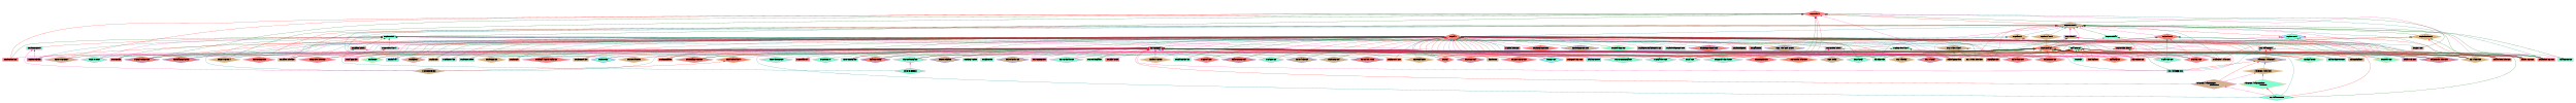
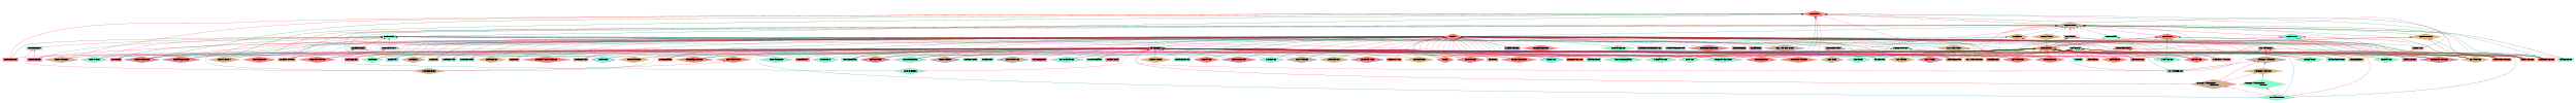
  digraph {
    node [color=deeppink fillcolor=salmon fontname=Helvetica fontsize=10 shape=diamond style=filled]
    edge [color=darkgreen dir=back fontname=Helvetica fontsize=10 labelfontname=Helvetica labelfontsize=10 style=solid]
    n1 [fontcolor=black height=0.2 label="src/section.h" width=0.4]
    n2 [color=darkorange fillcolor=tan height=0.2 label="src/commentcnv.l" width=0.4]
    n3 [fillcolor=tan height=0.2 label="src/commentscan.l" width=0.4]
    n4 [fillcolor=aquamarine height=0.2 label="src/definition.cpp" width=0.4]
    n5 [height=0.2 label="src/docbookgen.cpp" shape=box width=0.4]
    n6 [fillcolor=aquamarine height=0.2 label="src/docnode.h" shape=box width=0.4]
    n7 [height=0.2 label="src/doctokenizer.l" shape=box width=0.4]
    n8 [color=blue height=0.2 label="src/perlmodgen.cpp" width=0.4]
    n9 [color=darkorange fillcolor=tan height=0.2 label="src/sqlite3gen.cpp" shape=box width=0.4]
    n10 [color=darkorange fillcolor=tan height=0.2 label="src/xmlgen.cpp" width=0.4]
    n11 [fillcolor=tan height=0.2 label="src/entry.cpp" shape=box width=0.4]
    n12 [color=gray40 fillcolor=tan height=0.2 label="src/outputgen.h" width=0.4]
    n13 [fillcolor=aquamarine height=0.2 label="src/searchindex_js.cpp" width=0.4]
    n14 [height=0.2 label="src/tagreader.cpp" width=0.4]
    n15 [color=blue height=0.2 label="src/docnode.cpp" shape=box width=0.4]
    n16 [fillcolor=aquamarine height=0.2 label="src/docparser_p.h" shape=box width=0.4]
    n17 [color=blue height=0.2 label="src/dotfilepatcher.cpp" width=0.4]
    n18 [height=0.2 label="src/htmldocvisitor.h" shape=box width=0.4]
    n19 [height=0.2 label="src/htmlgen.cpp" width=0.4]
    n20 [color=darkorange fillcolor=aquamarine height=0.2 label="src/latexdocvisitor.h" shape=box width=0.4]
    n21 [color=gray40 height=0.2 label="src/latexgen.cpp" width=0.4]
    n22 [fillcolor=aquamarine height=0.2 label="src/layout.cpp" width=0.4]
    n23 [fillcolor=tan height=0.2 label="src/mandocvisitor.h" shape=box width=0.4]
    n24 [height=0.2 label="src/msc.cpp" shape=box width=0.4]
    n25 [color=gray40 height=0.2 label="src/rtfdocvisitor.h" shape=box width=0.4]
    n26 [fillcolor=aquamarine height=0.2 label="src/textdocvisitor.h" shape=box width=0.4]
    n27 [color=gray40 fillcolor=tan height=0.2 label="src/xmldocvisitor.h" width=0.4]
    n28 [fillcolor=tan height=0.2 label="src/docbookvisitor.cpp" shape=box width=0.4]
    n29 [color=gray40 height=0.2 label="src/htmldocvisitor.cpp" shape=box width=0.4]
    n30 [color=blue height=0.2 label="src/latexdocvisitor.cpp" width=0.4]
    n31 [color=darkorange height=0.2 label="src/mandocvisitor.cpp" width=0.4]
    n32 [fillcolor=tan height=0.2 label="src/rtfdocvisitor.cpp" shape=box width=0.4]
    n33 [color=darkorange fillcolor=tan height=0.2 label="src/xmldocvisitor.cpp" shape=box width=0.4]
    n34 [color=gray40 height=0.2 label="src/defgen.cpp" shape=box width=0.4]
    n35 [color=darkorange fillcolor=tan height=0.2 label="src/devnullgen.h" width=0.4]
    n36 [color=darkorange height=0.2 label="src/outputlist.h" width=0.4]
    n37 [color=gray40 fillcolor=aquamarine height=0.2 label="src/fileparser.cpp" shape=box width=0.4]
    n38 [color=blue fillcolor=aquamarine height=0.2 label="src/lexcode.l" width=0.4]
    n39 [color=darkorange fillcolor=tan height=0.2 label="src/outputlist.cpp" width=0.4]
    n40 [color=darkorange fillcolor=tan height=0.2 label="src/docbookgen.h" width=0.4]
    n41 [color=gray40 height=0.2 label="src/htmlgen.h" width=0.4]
    n42 [color=blue fillcolor=aquamarine height=0.2 label="src/latexgen.h" width=0.4]
    n43 [color=gray40 fillcolor=aquamarine height=0.2 label="src/groupdef.h" shape=box width=0.4]
    n44 [height=0.2 label="src/outputgen.cpp" width=0.4]
    n45 [color=darkorange fillcolor=tan height=0.2 label="src/rtfgen.h" width=0.4]
    n46 [color=gray40 height=0.2 label="src/util.h" width=0.4]
    n47 [color=blue fillcolor=tan height=0.2 label="src/xmlgen.h" shape=box width=0.4]
    n48 [color=gray40 fillcolor=tan height=0.2 label="src/docparser.cpp" width=0.4]
    n49 [color=gray40 fillcolor=aquamarine height=0.2 label="src/ftvhelp.cpp" width=0.4]
    n50 [fillcolor=aquamarine height=0.2 label="src/util.cpp" width=0.4]
    n51 [color=gray40 height=0.2 label="src/mangen.cpp" shape=box width=0.4]
    n52 [color=darkorange fillcolor=aquamarine height=0.2 label="src/rtfgen.cpp" shape=box width=0.4]
    n53 [height=0.2 label="src/textdocvisitor.cpp" width=0.4]
    n54 [color=darkorange height=0.2 label="src/classdef.cpp" shape=box width=0.4]
    n55 [color=darkorange fillcolor=aquamarine height=0.2 label="src/classlist.cpp" width=0.4]
    n56 [color=gray40 fillcolor=aquamarine height=0.2 label="src/code.l" shape=box width=0.4]
    n57 [color=gray40 height=0.2 label="src/codefragment.cpp" width=0.4]
    n58 [fillcolor=aquamarine height=0.2 label="src/conceptdef.cpp" shape=box width=0.4]
    n59 [color=darkorange height=0.2 label="src/dirdef.cpp" shape=box width=0.4]
    n60 [color=darkorange height=0.2 label="src/doxygen.cpp" shape=box width=0.4]
    n61 [color=darkorange height=0.2 label="src/filedef.cpp" width=0.4]
    n62 [color=blue height=0.2 label="src/fortrancode.l" width=0.4]
    n63 [color=blue fillcolor=tan height=0.2 label="src/groupdef.cpp" width=0.4]
    n64 [height=0.2 label="src/index.cpp" width=0.4]
    n65 [fillcolor=aquamarine height=0.2 label="src/memberdef.cpp" width=0.4]
    n66 [fillcolor=aquamarine height=0.2 label="src/membergroup.cpp" shape=box width=0.4]
    n67 [fillcolor=aquamarine height=0.2 label="src/memberlist.cpp" width=0.4]
    n68 [color=darkorange fillcolor=aquamarine height=0.2 label="src/moduledef.cpp" shape=box width=0.4]
    n69 [color=gray40 fillcolor=aquamarine height=0.2 label="src/namespacedef.cpp" width=0.4]
    n70 [color=gray40 fillcolor=tan height=0.2 label="src/pagedef.entry" shape=box width=0.4]
    n71 [color=gray40 fillcolor=tan height=0.2 label="src/pycode.l" width=0.4]
    n72 [color=gray40 fillcolor=aquamarine height=0.2 label="src/sqlcode.l" width=0.4]
    n73 [color=darkorange fillcolor=aquamarine height=0.2 label="src/tooltip.cpp" width=0.4]
    n74 [color=darkorange fillcolor=tan height=0.2 label="src/vhdlcode.l" width=0.4]
    n75 [fillcolor=aquamarine height=0.2 label="src/vhdldocgen.cpp" shape=box width=0.4]
    n76 [color=gray40 fillcolor=aquamarine height=0.2 label="src/vhdljjparser.cpp" width=0.4]
    n77 [color=blue height=0.2 label="src/xmlcode.l" width=0.4]
    n78 [color=blue height=0.2 label="src/formula.cpp" shape=box width=0.4]
    n79 [color=blue height=0.2 label="src/aliases.cpp" shape=box width=0.4]
    n80 [color=darkorange fillcolor=aquamarine height=0.2 label="src/cite.cpp" width=0.4]
    n81 [color=blue fillcolor=aquamarine height=0.2 label="src/declinfo.l" shape=box width=0.4]
    n82 [fillcolor=tan height=0.2 label="src/defargs.l" width=0.4]
    n83 [color=darkorange fillcolor=tan height=0.2 label="src/dia.cpp" shape=box width=0.4]
    n84 [fillcolor=aquamarine height=0.2 label="src/diagram.cpp" shape=box width=0.4]
    n85 [fillcolor=aquamarine height=0.2 label="src/docgroup.cpp" shape=box width=0.4]
    n86 [color=darkorange fillcolor=tan height=0.2 label="src/docsets.cpp" width=0.4]
    n87 [color=blue height=0.2 label="src/docvisitor.cpp" shape=box width=0.4]
    n88 [color=darkorange height=0.2 label="src/dot.cpp" shape=box width=0.4]
    n89 [height=0.2 label="src/dotcallgraph.cpp" width=0.4]
-   n90 [color=blue fillcolor=tan height=0.2 label="src/dotclassgraph.cpp" width=0.4]
    n91 [color=darkorange fillcolor=aquamarine height=0.2 label="src/dotdirdeps.cpp" width=0.4]
    n92 [height=0.2 label="src/dotgfxhierarchytable.cpp" width=0.4]
    n93 [color=gray40 fillcolor=tan height=0.2 label="src/dotgraph.cpp" shape=box width=0.4]
    n94 [color=blue fillcolor=tan height=0.2 label="src/dotgroupcollaboration.cpp" shape=box width=0.4]
    n95 [color=gray40 fillcolor=aquamarine height=0.2 label="src/dotincldepgraph.cpp" shape=box width=0.4]
    n96 [color=blue height=0.2 label="src/dotlegendgraph.cpp" width=0.4]
    n97 [color=gray40 height=0.2 label="src/dotnode.cpp" shape=box width=0.4]
    n98 [color=darkorange fillcolor=tan height=0.2 label="src/dotrunner.cpp" width=0.4]
    n99 [color=gray40 fillcolor=aquamarine height=0.2 label="src/eclipsehelp.cpp" shape=box width=0.4]
    n100 [height=0.2 label="src/emoji.cpp" width=0.4]
    n101 [color=gray40 fillcolor=aquamarine height=0.2 label="src/filename.h" shape=box width=0.4]
    n102 [color=blue height=0.2 label="src/fortranscanner.l" width=0.4]
    n103 [fillcolor=aquamarine height=0.2 label="src/htags.cpp" width=0.4]
    n104 [color=blue fillcolor=tan height=0.2 label="src/htmlhelp.cpp" width=0.4]
    n105 [fillcolor=aquamarine height=0.2 label="src/language.cpp" width=0.4]
    n106 [color=gray40 fillcolor=tan height=0.2 label="src/lexscanner.l" width=0.4]
    n107 [color=blue height=0.2 label="src/markdown.cpp" width=0.4]
    n108 [color=blue height=0.2 label="src/message.h" shape=box width=0.4]
    n109 [color=darkorange height=0.2 label="src/plantuml.cpp" shape=box width=0.4]
    n110 [color=darkorange fillcolor=tan height=0.2 label="src/portable.cpp" width=0.4]
    n111 [height=0.2 label="src/pre.l" width=0.4]
    n112 [color=blue height=0.2 label="src/pyscanner.l" width=0.4]
    n113 [color=gray40 fillcolor=tan height=0.2 label="src/qhp.cpp" shape=box width=0.4]
    n114 [height=0.2 label="src/resourcemgr.cpp" width=0.4]
    n115 [color=blue fillcolor=aquamarine height=0.2 label="src/scanner.l" width=0.4]
    n116 [color=darkorange height=0.2 label="src/searchindex.cpp" shape=box width=0.4]
    n117 [color=blue fillcolor=aquamarine height=0.2 label="src/sitemap.cpp" shape=box width=0.4]
    n118 [color=blue height=0.2 label="src/reflist.cpp" shape=box width=0.4]
    n119 [color=blue fillcolor=tan height=0.2 label="src/symbolresolver.cpp" width=0.4]
    n120 [fillcolor=tan height=0.2 label="src/vhdljjparser.h" shape=box width=0.4]
    n121 [fillcolor=aquamarine height=0.2 label="src/condparser.cpp" width=0.4]
    n122 [height=0.2 label="src/configimpl.l" shape=box width=0.4]
    n123 [color=gray40 fillcolor=aquamarine height=0.2 label="src/constexp.l" width=0.4]
    n124 [color=darkorange fillcolor=aquamarine height=0.2 label="src/datetime.cpp" shape=box width=0.4]
    n125 [color=gray40 fillcolor=aquamarine height=0.2 label="src/debug.cpp" shape=box width=0.4]
    n126 [color=blue fillcolor=tan height=0.2 label="src/htmlentity.cpp" width=0.4]
    n127 [color=blue height=0.2 label="src/message.cpp" shape=box width=0.4]
    n128 [color=darkorange height=0.2 label="src/printdocvisitor.h" width=0.4]
    n129 [color=blue height=0.2 label="src/rtfstyle.cpp" shape=box width=0.4]
    n130 [fillcolor=tan height=0.2 label="vhdlparser/VhdlParserError\lHandler.hpp" width=0.4]
    n131 [color=blue fillcolor=tan height=0.2 label="vhdlparser/VhdlParser.h" width=0.4]
    n132 [color=darkorange fillcolor=tan height=0.2 label="vhdlparser/vhdlstring.h" width=0.4]
    n133 [color=darkorange fillcolor=aquamarine height=0.2 label="vhdlparser/VhdlParserToken\lManager.h" width=0.4]
    n1 -> n2
    n1 -> n3 [color=red]
    n1 -> n4
    n1 -> n5 [color=teal]
    n1 -> n6
    n1 -> n7 [color=red]
    n1 -> n8
    n1 -> n9 [color=deeppink]
    n1 -> n10 [color=deeppink]
    n1 -> n11
    n1 -> n12 [color=red]
    n1 -> n13 [color=red]
    n1 -> n14 [color=deeppink]
    n6 -> n7
    n6 -> n8 [color=red]
    n6 -> n9 [color=deeppink]
    n6 -> n15 [color=teal]
    n6 -> n16 [color=red]
    n6 -> n17
    n6 -> n18 [color=teal]
    n6 -> n19 [color=deeppink]
    n6 -> n20
    n6 -> n21 [color=teal]
    n6 -> n22 [color=deeppink]
    n6 -> n23
    n6 -> n24
    n6 -> n25
    n6 -> n26
    n6 -> n27 [color=teal]
    n12 -> n5
    n12 -> n10 [color=teal]
    n12 -> n28 [color=teal]
    n12 -> n29
    n12 -> n30 [color=deeppink]
    n12 -> n31 [color=deeppink]
    n12 -> n32
    n12 -> n33 [color=red]
    n12 -> n34 [color=deeppink]
    n12 -> n35 [color=teal]
    n12 -> n36 [color=deeppink]
    n12 -> n37
    n12 -> n38 [color=teal]
    n12 -> n39 [color=teal]
    n12 -> n40
    n12 -> n41 [color=deeppink]
    n12 -> n42 [color=red]
    n12 -> n43
    n12 -> n44 [color=red]
    n12 -> n45 [color=teal]
    n12 -> n46 [color=teal]
    n12 -> n47 [color=deeppink]
    n16 -> n15
    n16 -> n48 [color=deeppink]
    n18 -> n19
    n18 -> n29 [color=red]
    n18 -> n49
    n20 -> n21 [color=deeppink]
    n20 -> n30
    n20 -> n50
    n23 -> n31 [color=deeppink]
    n23 -> n51 [color=red]
    n25 -> n32 [color=teal]
    n25 -> n52 [color=deeppink]
    n26 -> n50 [color=deeppink]
    n26 -> n53 [color=red]
    n27 -> n9
    n27 -> n10 [color=deeppink]
    n27 -> n33
    n35 -> n36 [color=deeppink]
    n36 -> n4
    n36 -> n5
    n36 -> n9
    n36 -> n10 [color=red]
    n36 -> n19 [color=teal]
    n36 -> n21 [color=teal]
    n36 -> n29 [color=red]
    n36 -> n30
    n36 -> n37 [color=deeppink]
    n36 -> n38 [color=deeppink]
    n36 -> n39 [color=red]
    n36 -> n49
    n36 -> n50 [color=red]
    n36 -> n51 [color=deeppink]
    n36 -> n52 [color=red]
    n36 -> n54 [color=teal]
    n36 -> n55 [color=red]
    n36 -> n56 [color=teal]
    n36 -> n57 [color=teal]
    n36 -> n58
    n36 -> n59
    n36 -> n60 [color=teal]
    n36 -> n61 [color=red]
    n36 -> n62 [color=teal]
    n36 -> n63 [color=deeppink]
    n36 -> n64
    n36 -> n65 [color=red]
    n36 -> n66
    n36 -> n67 [color=teal]
    n36 -> n68 [color=teal]
    n36 -> n69
    n36 -> n70 [color=red]
    n36 -> n71
    n36 -> n72
    n36 -> n73
    n36 -> n74
    n36 -> n75 [color=teal]
    n36 -> n76 [color=teal]
    n36 -> n77
    n40 -> n5
    n40 -> n28 [color=red]
    n40 -> n36
    n40 -> n60 [color=red]
    n41 -> n19 [color=deeppink]
    n41 -> n29
    n41 -> n36
    n41 -> n49
    n41 -> n60 [color=teal]
    n41 -> n64 [color=deeppink]
    n42 -> n21 [color=deeppink]
    n42 -> n30 [color=deeppink]
    n42 -> n36 [color=deeppink]
    n42 -> n60 [color=red]
    n42 -> n78 [color=teal]
    n43 -> n36 [color=teal]
    n43 -> n51 [color=red]
    n43 -> n60
    n45 -> n32 [color=teal]
    n45 -> n36 [color=deeppink]
    n45 -> n52 [color=teal]
    n45 -> n60 [color=red]
    n46 -> n2 [color=teal]
    n46 -> n3 [color=red]
    n46 -> n4 [color=red]
    n46 -> n5
    n46 -> n8 [color=teal]
    n46 -> n9 [color=red]
    n46 -> n10 [color=teal]
    n46 -> n11 [color=teal]
    n46 -> n13
    n46 -> n14 [color=deeppink]
    n46 -> n15 [color=red]
    n46 -> n17 [color=deeppink]
    n46 -> n19 [color=teal]
    n46 -> n21 [color=teal]
    n46 -> n22 [color=deeppink]
    n46 -> n24 [color=teal]
    n46 -> n28 [color=teal]
    n46 -> n29 [color=red]
    n46 -> n30
    n46 -> n31 [color=red]
    n46 -> n32 [color=deeppink]
    n46 -> n33
    n46 -> n34 [color=red]
    n46 -> n48 [color=teal]
    n46 -> n49 [color=deeppink]
    n46 -> n50 [color=red]
    n46 -> n51 [color=deeppink]
    n46 -> n52
    n46 -> n53 [color=red]
    n46 -> n54
    n46 -> n55 [color=red]
    n46 -> n56 [color=red]
    n46 -> n57
    n46 -> n58 [color=deeppink]
    n46 -> n59
    n46 -> n60 [color=deeppink]
    n46 -> n61 [color=red]
    n46 -> n62 [color=deeppink]
    n46 -> n63
    n46 -> n64
    n46 -> n65
    n46 -> n66 [color=teal]
    n46 -> n67 [color=deeppink]
    n46 -> n68 [color=teal]
    n46 -> n69 [color=deeppink]
    n46 -> n70 [color=red]
    n46 -> n71 [color=teal]
    n46 -> n72
    n46 -> n73 [color=red]
    n46 -> n74 [color=red]
    n46 -> n75 [color=deeppink]
    n46 -> n76
    n46 -> n77 [color=deeppink]
    n46 -> n78 [color=teal]
    n46 -> n79 [color=red]
    n46 -> n80
    n46 -> n81 [color=red]
    n46 -> n82 [color=teal]
    n46 -> n83
    n46 -> n84 [color=red]
    n46 -> n85
    n46 -> n86 [color=deeppink]
    n46 -> n87 [color=teal]
    n46 -> n88 [color=teal]
    n46 -> n89 [color=deeppink]
-   n46 -> n90
    n46 -> n91
    n46 -> n92 [color=red]
    n46 -> n93 [color=red]
    n46 -> n94 [color=deeppink]
    n46 -> n95 [color=deeppink]
    n46 -> n96 [color=teal]
    n46 -> n97 [color=deeppink]
    n46 -> n98 [color=deeppink]
    n46 -> n99
    n46 -> n100
    n46 -> n101
    n46 -> n102 [color=deeppink]
    n46 -> n103 [color=red]
    n46 -> n104 [color=red]
    n46 -> n105 [color=teal]
    n46 -> n106 [color=red]
    n46 -> n107 [color=deeppink]
    n46 -> n108 [color=teal]
    n46 -> n109 [color=teal]
    n46 -> n110 [color=deeppink]
    n46 -> n111 [color=teal]
    n46 -> n112 [color=red]
    n46 -> n113 [color=red]
    n46 -> n114 [color=red]
    n46 -> n115 [color=red]
    n46 -> n116 [color=deeppink]
    n46 -> n117 [color=teal]
    n46 -> n118 [color=deeppink]
    n46 -> n119 [color=red]
    n46 -> n120 [color=red]
    n47 -> n9 [color=deeppink]
    n47 -> n10 [color=red]
    n47 -> n33 [color=teal]
    n47 -> n36 [color=red]
    n47 -> n60 [color=deeppink]
    n101 -> n5 [color=teal]
    n101 -> n8
    n101 -> n9 [color=red]
    n101 -> n10
    n101 -> n13 [color=red]
    n101 -> n14 [color=red]
    n101 -> n21 [color=red]
    n101 -> n28 [color=red]
    n101 -> n33 [color=deeppink]
    n101 -> n34
    n101 -> n50 [color=red]
    n101 -> n52
    n101 -> n56 [color=teal]
    n101 -> n59
    n101 -> n60 [color=red]
    n101 -> n61 [color=red]
    n101 -> n64 [color=deeppink]
    n101 -> n75
    n108 -> n2 [color=red]
    n108 -> n3 [color=teal]
    n108 -> n4 [color=deeppink]
    n108 -> n5 [color=teal]
    n108 -> n7 [color=deeppink]
    n108 -> n8 [color=red]
    n108 -> n9 [color=deeppink]
    n108 -> n10
    n108 -> n13 [color=red]
    n108 -> n14 [color=red]
    n108 -> n15 [color=deeppink]
    n108 -> n17 [color=deeppink]
    n108 -> n19 [color=red]
    n108 -> n21 [color=deeppink]
    n108 -> n22 [color=teal]
    n108 -> n24
    n108 -> n28 [color=deeppink]
    n108 -> n29
    n108 -> n30 [color=red]
    n108 -> n31
    n108 -> n32 [color=red]
    n108 -> n33 [color=deeppink]
    n108 -> n34 [color=deeppink]
    n108 -> n38 [color=teal]
    n108 -> n39 [color=deeppink]
    n108 -> n44 [color=deeppink]
    n108 -> n48 [color=teal]
    n108 -> n49 [color=deeppink]
    n108 -> n50 [color=teal]
    n108 -> n51 [color=deeppink]
    n108 -> n52
    n108 -> n53 [color=deeppink]
    n108 -> n54 [color=red]
    n108 -> n56
    n108 -> n57
    n108 -> n58 [color=red]
    n108 -> n59 [color=deeppink]
    n108 -> n60 [color=red]
    n108 -> n61 [color=red]
    n108 -> n62
    n108 -> n63 [color=deeppink]
    n108 -> n64 [color=deeppink]
    n108 -> n65
    n108 -> n67 [color=deeppink]
    n108 -> n68 [color=red]
    n108 -> n69 [color=deeppink]
    n108 -> n71 [color=deeppink]
    n108 -> n72 [color=deeppink]
    n108 -> n74 [color=teal]
    n108 -> n75 [color=deeppink]
    n108 -> n76 [color=teal]
    n108 -> n77 [color=red]
    n108 -> n78 [color=teal]
    n108 -> n79
    n108 -> n80 [color=red]
    n108 -> n81 [color=teal]
    n108 -> n82
    n108 -> n83 [color=deeppink]
    n108 -> n84
    n108 -> n85 [color=red]
    n108 -> n86
    n108 -> n88 [color=teal]
    n108 -> n92 [color=red]
    n108 -> n93 [color=deeppink]
    n108 -> n98 [color=red]
    n108 -> n99 [color=teal]
    n108 -> n100 [color=deeppink]
    n108 -> n102
    n108 -> n103
    n108 -> n104
-   n65 -> n105 [color=deeppink]
+   n108 -> n105 [color=deeppink]
    n108 -> n106 [color=teal]
    n108 -> n107
    n108 -> n109
    n108 -> n110 [color=red]
    n108 -> n111
    n108 -> n112
    n108 -> n113
    n108 -> n114 [color=red]
    n108 -> n115 [color=red]
    n108 -> n116 [color=deeppink]
    n108 -> n117 [color=red]
    n108 -> n121 [color=teal]
    n108 -> n122
    n108 -> n123
    n108 -> n124 [color=deeppink]
    n108 -> n125 [color=teal]
    n108 -> n126 [color=deeppink]
    n108 -> n127 [color=deeppink]
    n108 -> n128 [color=deeppink]
    n108 -> n129 [color=teal]
    n108 -> n130 [color=red]
    n120 -> n60
    n120 -> n75 [color=teal]
    n120 -> n76 [color=red]
    n120 -> n131 [color=red]
    n128 -> n48 [color=red]
    n130 -> n76 [color=deeppink]
    n131 -> n75 [color=red]
    n131 -> n130 [color=red]
    n131 -> n132 [color=teal]
    n132 -> n130 [color=deeppink]
    n132 -> n133 [color=deeppink]
    n133 -> n76 [color=red]
  }
